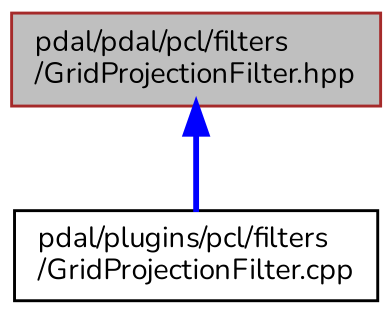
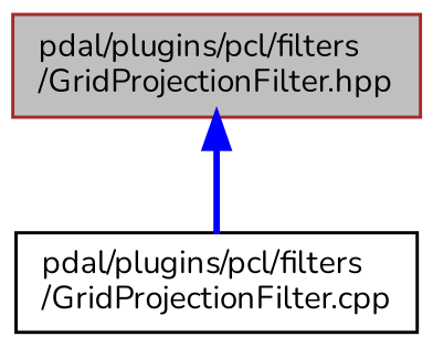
  digraph {
    fontname=Nunito
    node [fontname=Nunito fontsize=10 shape=record style=filled]
-   n1 [color=brown fillcolor=grey75 fontcolor=black height=0.2 label="pdal/pdal/pcl/filters\l/GridProjectionFilter.hpp" width=0.4]
+   n1 [color=brown fillcolor=grey75 fontcolor=black height=0.2 label="pdal/plugins/pcl/filters\l/GridProjectionFilter.hpp" width=0.4]
    n2 [color=black fillcolor=white height=0.2 label="pdal/plugins/pcl/filters\l/GridProjectionFilter.cpp" width=0.4]
    n1 -> n2 [color=blue dir=back fontname=Nunito fontsize=10 labelfontname=Helvetica labelfontsize=10 style=bold]
  }
